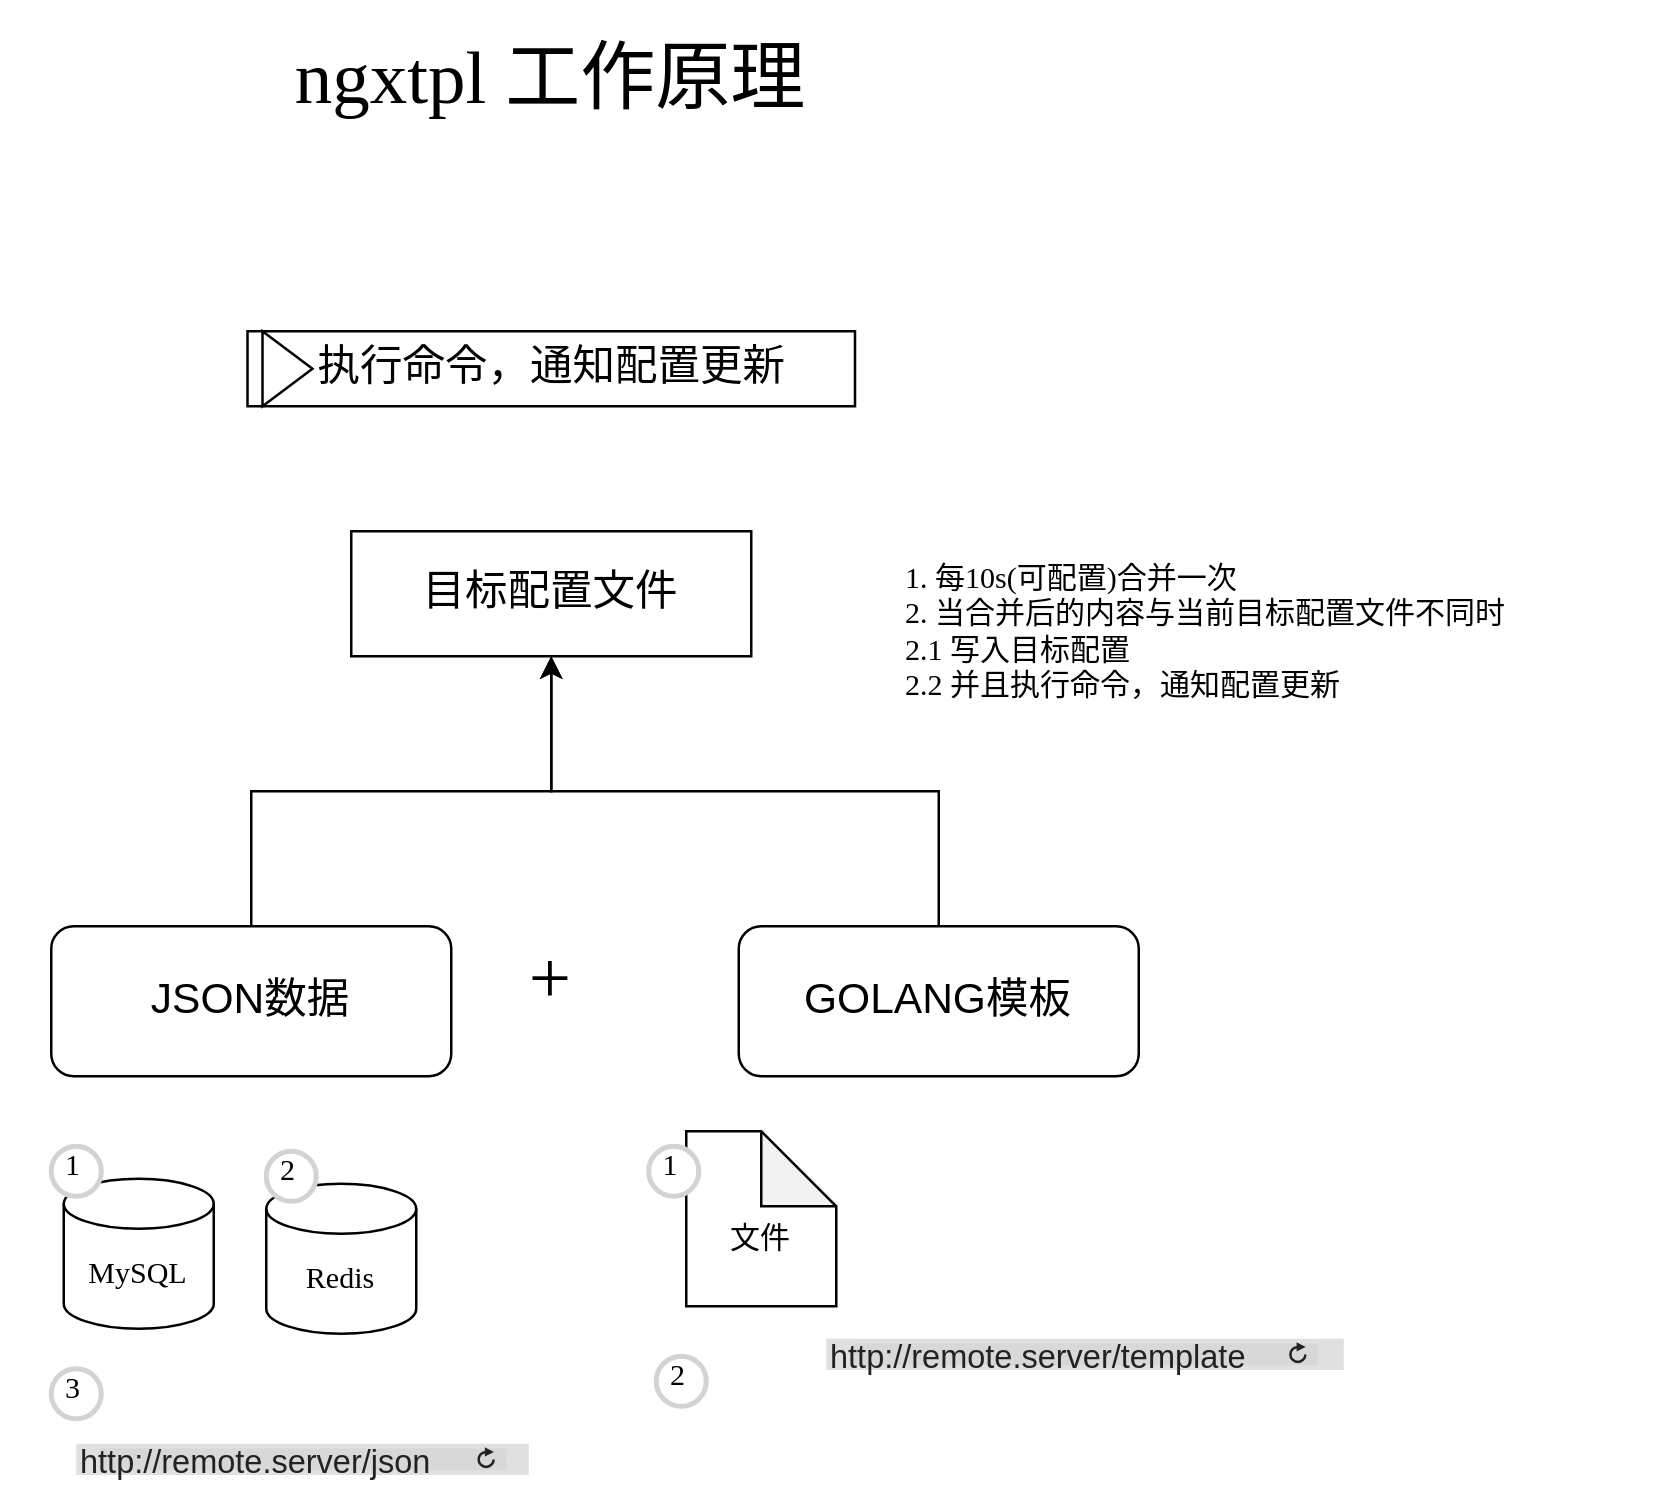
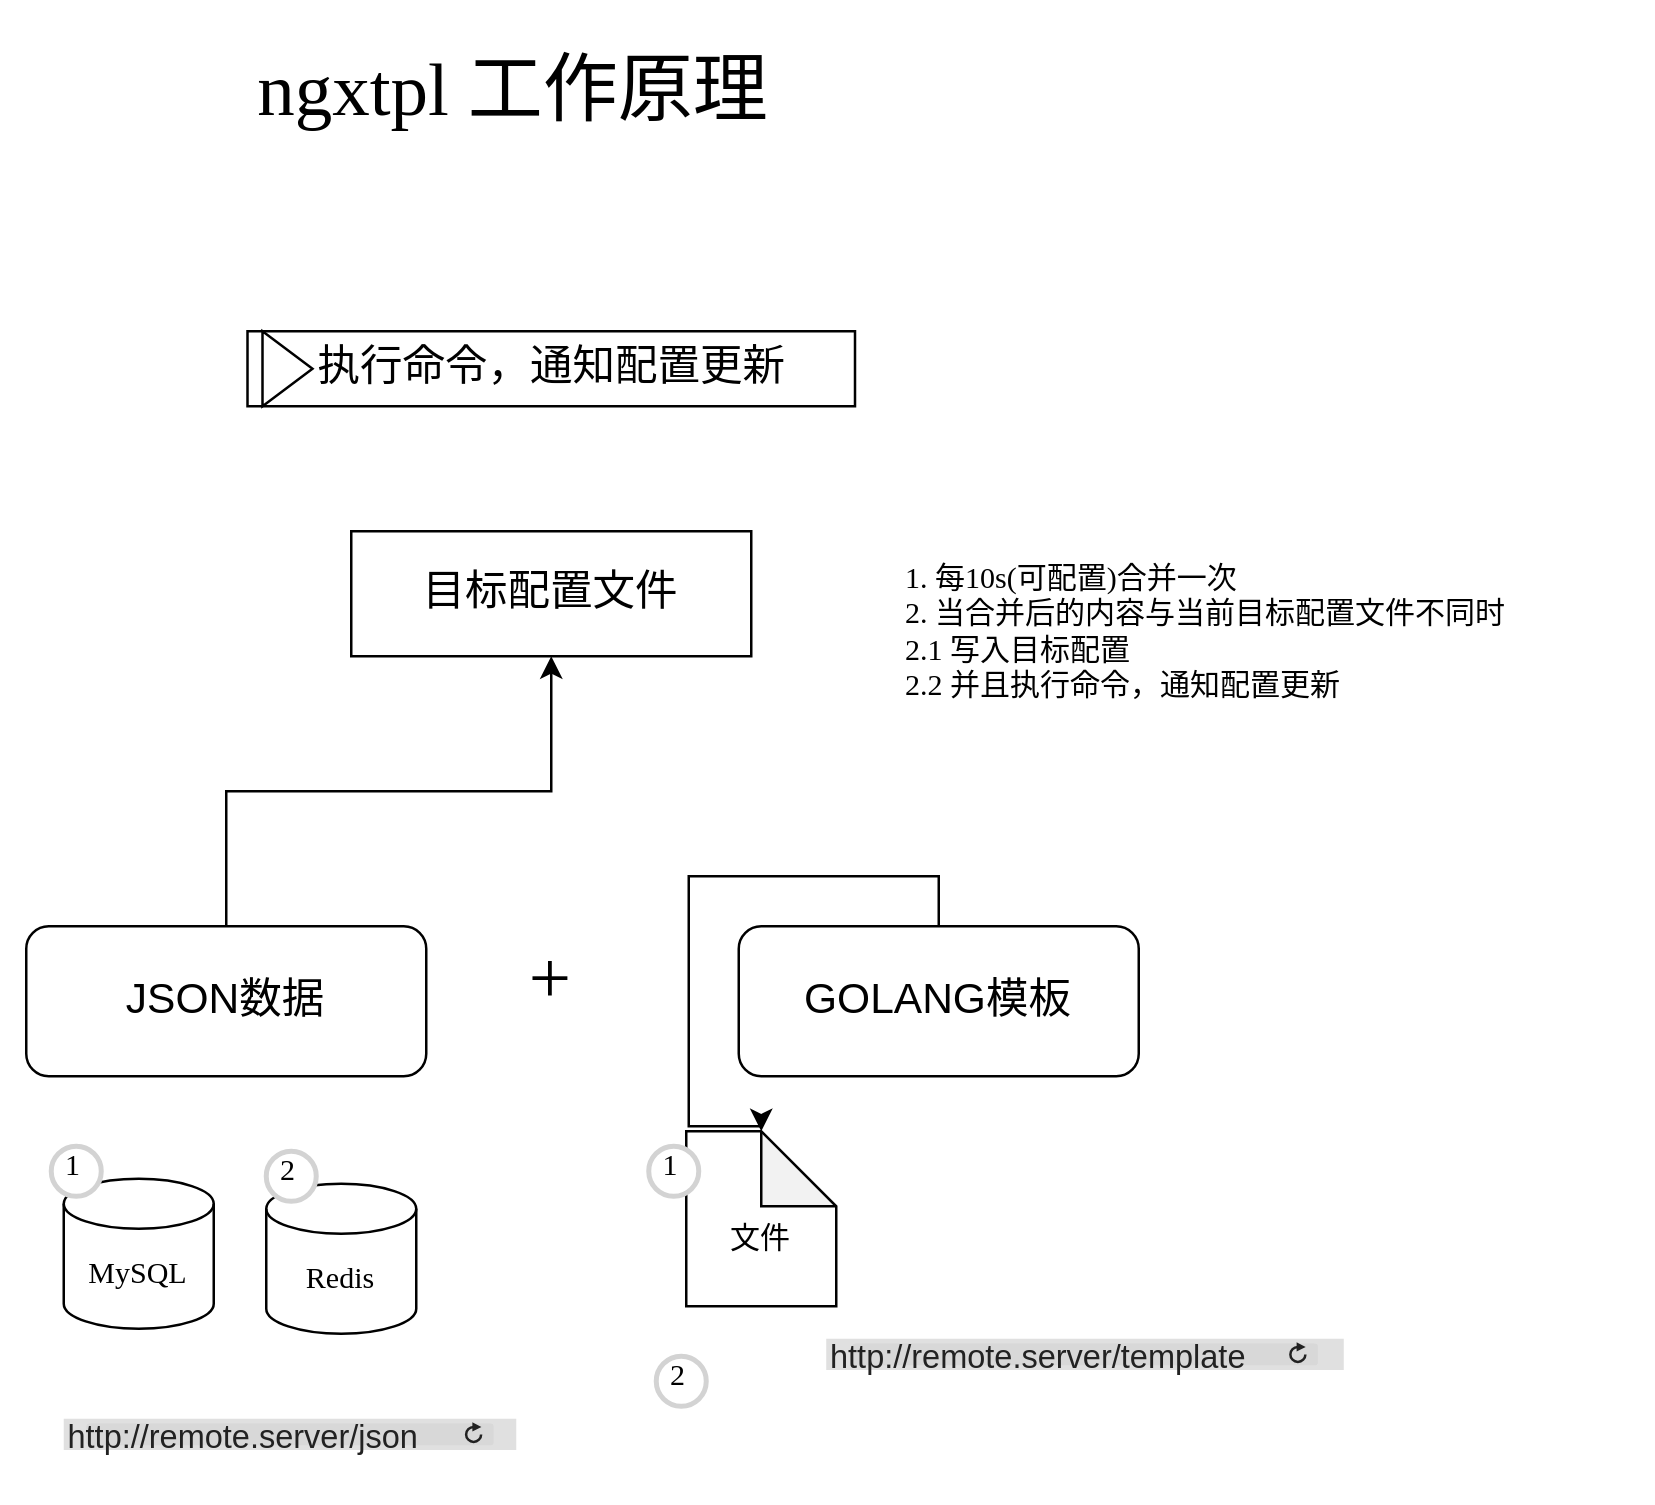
  <mxCell id="0" />
  <mxCell id="1" parent="0" />
  <mxCell id="2" style="edgeStyle=orthogonalEdgeStyle;rounded=0;orthogonalLoop=1;jettySize=auto;html=1;exitX=0.5;exitY=0;exitDx=0;exitDy=0;fontSize=17;" edge="1" parent="1" source="3" target="6"><mxGeometry relative="1" as="geometry" /></mxCell>
- <mxCell id="3" value="JSON数据" style="rounded=1;whiteSpace=wrap;html=1;fontSize=17;" vertex="1" parent="1"><mxGeometry x="20" y="370" width="160" height="60" as="geometry" /></mxCell>
- <mxCell id="4" style="edgeStyle=orthogonalEdgeStyle;rounded=0;orthogonalLoop=1;jettySize=auto;html=1;exitX=0.5;exitY=0;exitDx=0;exitDy=0;fontSize=17;entryX=0.5;entryY=1;entryDx=0;entryDy=0;" edge="1" parent="1" source="5" target="6"><mxGeometry relative="1" as="geometry"><mxPoint x="217" y="430" as="targetPoint" /></mxGeometry></mxCell>
+ <mxCell id="3" value="JSON数据" style="rounded=1;whiteSpace=wrap;html=1;fontSize=17;" vertex="1" parent="1"><mxGeometry x="10" y="370" width="160" height="60" as="geometry" /></mxCell>
+ <mxCell id="4" style="edgeStyle=orthogonalEdgeStyle;rounded=0;orthogonalLoop=1;jettySize=auto;html=1;exitX=0.5;exitY=0;exitDx=0;exitDy=0;fontSize=17;" edge="1" parent="1" source="5" target="13"><mxGeometry relative="1" as="geometry"><mxPoint x="217" y="430" as="targetPoint" /></mxGeometry></mxCell>
  <mxCell id="5" value="GOLANG模板" style="rounded=1;whiteSpace=wrap;html=1;fontSize=17;" vertex="1" parent="1"><mxGeometry x="295" y="370" width="160" height="60" as="geometry" /></mxCell>
  <mxCell id="6" value="目标配置文件" style="whiteSpace=wrap;html=1;fontSize=17;rounded=0;" vertex="1" parent="1"><mxGeometry x="140" y="212" width="160" height="50" as="geometry" /></mxCell>
  <mxCell id="7" value="+" style="text;html=1;strokeColor=none;fillColor=none;align=center;verticalAlign=middle;whiteSpace=wrap;rounded=0;fontSize=30;fontFamily=Verdana;" vertex="1" parent="1"><mxGeometry x="200" y="380" width="40" height="20" as="geometry" /></mxCell>
- <mxCell id="8" value="ngxtpl 工作原理" style="text;html=1;strokeColor=none;fillColor=none;align=center;verticalAlign=middle;whiteSpace=wrap;rounded=0;fontFamily=Verdana;fontSize=30;" vertex="1" parent="1"><mxGeometry x="45" y="20" width="350" height="20" as="geometry" /></mxCell>
+ <mxCell id="8" value="ngxtpl 工作原理" style="text;html=1;strokeColor=none;fillColor=none;align=center;verticalAlign=middle;whiteSpace=wrap;rounded=0;fontFamily=Verdana;fontSize=30;" vertex="1" parent="1"><mxGeometry x="30" y="25" width="350" height="20" as="geometry" /></mxCell>
  <mxCell id="9" value="&lt;font style=&quot;font-size: 17px&quot;&gt;执行命令，通知配置更新&lt;/font&gt;" style="html=1;whiteSpace=wrap;container=1;recursiveResize=0;collapsible=0;fontFamily=Verdana;fontSize=10;" vertex="1" parent="1"><mxGeometry x="98.5" y="132" width="243" height="30" as="geometry" /></mxCell>
  <mxCell id="10" value="" style="triangle;html=1;whiteSpace=wrap;" vertex="1" parent="9"><mxGeometry x="6" width="20" height="30" as="geometry" /></mxCell>
  <mxCell id="11" value="&lt;br style=&quot;font-size: 12px;&quot;&gt;MySQL" style="shape=cylinder2;whiteSpace=wrap;html=1;boundedLbl=1;backgroundOutline=1;size=10;fontFamily=Verdana;fontSize=12;" vertex="1" parent="1"><mxGeometry x="25" y="471" width="60" height="60" as="geometry" /></mxCell>
  <mxCell id="12" value="&lt;br style=&quot;font-size: 12px;&quot;&gt;Redis" style="shape=cylinder2;whiteSpace=wrap;html=1;boundedLbl=1;backgroundOutline=1;size=10;fontFamily=Verdana;fontSize=12;" vertex="1" parent="1"><mxGeometry x="106" y="473" width="60" height="60" as="geometry" /></mxCell>
  <mxCell id="13" value="&lt;br style=&quot;font-size: 12px;&quot;&gt;文件" style="shape=note;whiteSpace=wrap;html=1;backgroundOutline=1;darkOpacity=0.05;fontFamily=Verdana;fontSize=12;" vertex="1" parent="1"><mxGeometry x="274" y="452" width="60" height="70" as="geometry" /></mxCell>
  <mxCell id="14" value="1. 每10s(可配置)合并一次&lt;br&gt;2. 当合并后的内容与当前目标配置文件不同时&lt;br&gt;2.1 写入目标配置&lt;br&gt;2.2 并且执行命令，通知配置更新" style="text;html=1;strokeColor=none;fillColor=none;align=left;verticalAlign=middle;whiteSpace=wrap;rounded=0;fontFamily=Verdana;fontSize=12;" vertex="1" parent="1"><mxGeometry x="360" y="242" width="280" height="20" as="geometry" /></mxCell>
- <mxCell id="15" value="http://remote.server/json" style="html=1;strokeWidth=1;shadow=0;dashed=0;shape=mxgraph.ios7ui.url;fillColor=#e0e0e0;strokeColor=#c0c0c0;buttonText=;strokeColor2=#222222;fontColor=#222222;fontSize=13;spacingTop=2;align=left;" vertex="1" parent="1"><mxGeometry x="30" y="577" width="181" height="12.5" as="geometry" /></mxCell>
+ <mxCell id="15" value="http://remote.server/json" style="html=1;strokeWidth=1;shadow=0;dashed=0;shape=mxgraph.ios7ui.url;fillColor=#e0e0e0;strokeColor=#c0c0c0;buttonText=;strokeColor2=#222222;fontColor=#222222;fontSize=13;spacingTop=2;align=left;" vertex="1" parent="1"><mxGeometry x="25" y="567" width="181" height="12.5" as="geometry" /></mxCell>
  <mxCell id="16" value="http://remote.server/template" style="html=1;strokeWidth=1;shadow=0;dashed=0;shape=mxgraph.ios7ui.url;fillColor=#e0e0e0;strokeColor=#c0c0c0;buttonText=;strokeColor2=#222222;fontColor=#222222;fontSize=13;spacingTop=2;align=left;" vertex="1" parent="1"><mxGeometry x="330" y="535" width="207" height="12.5" as="geometry" /></mxCell>
  <mxCell id="17" value="1" style="ellipse;whiteSpace=wrap;html=1;aspect=fixed;strokeWidth=2;fontFamily=Tahoma;spacingBottom=4;spacingRight=2;strokeColor=#d3d3d3;align=center;" vertex="1" parent="1"><mxGeometry x="20" y="458" width="20" height="20" as="geometry" /></mxCell>
  <mxCell id="18" value="2" style="ellipse;whiteSpace=wrap;html=1;aspect=fixed;strokeWidth=2;fontFamily=Tahoma;spacingBottom=4;spacingRight=2;strokeColor=#d3d3d3;align=center;" vertex="1" parent="1"><mxGeometry x="106" y="460" width="20" height="20" as="geometry" /></mxCell>
- <mxCell id="19" value="3" style="ellipse;whiteSpace=wrap;html=1;aspect=fixed;strokeWidth=2;fontFamily=Tahoma;spacingBottom=4;spacingRight=2;strokeColor=#d3d3d3;align=center;" vertex="1" parent="1"><mxGeometry x="20" y="547" width="20" height="20" as="geometry" /></mxCell>
  <mxCell id="20" value="1" style="ellipse;whiteSpace=wrap;html=1;aspect=fixed;strokeWidth=2;fontFamily=Tahoma;spacingBottom=4;spacingRight=2;strokeColor=#d3d3d3;align=center;" vertex="1" parent="1"><mxGeometry x="259" y="458" width="20" height="20" as="geometry" /></mxCell>
  <mxCell id="21" value="2" style="ellipse;whiteSpace=wrap;html=1;aspect=fixed;strokeWidth=2;fontFamily=Tahoma;spacingBottom=4;spacingRight=2;strokeColor=#d3d3d3;align=center;" vertex="1" parent="1"><mxGeometry x="262" y="542" width="20" height="20" as="geometry" /></mxCell>
